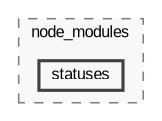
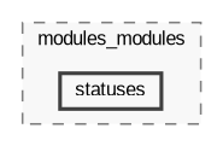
  digraph {
    compound=true
    fontname="Liberation Sans"
    n1 [color=grey25 fillcolor="#f8f8f8" fontname="Liberation Sans" fontsize=10 height=0.2 label=statuses shape=box style="filled,bold" width=0.4]
    subgraph cluster_1 {
      bgcolor="#f8f8f8"
      fontsize=10
-     label=node_modules
+     label=modules_modules
      pencolor=grey50
      style="filled,dashed"
      n1
    }
  }
